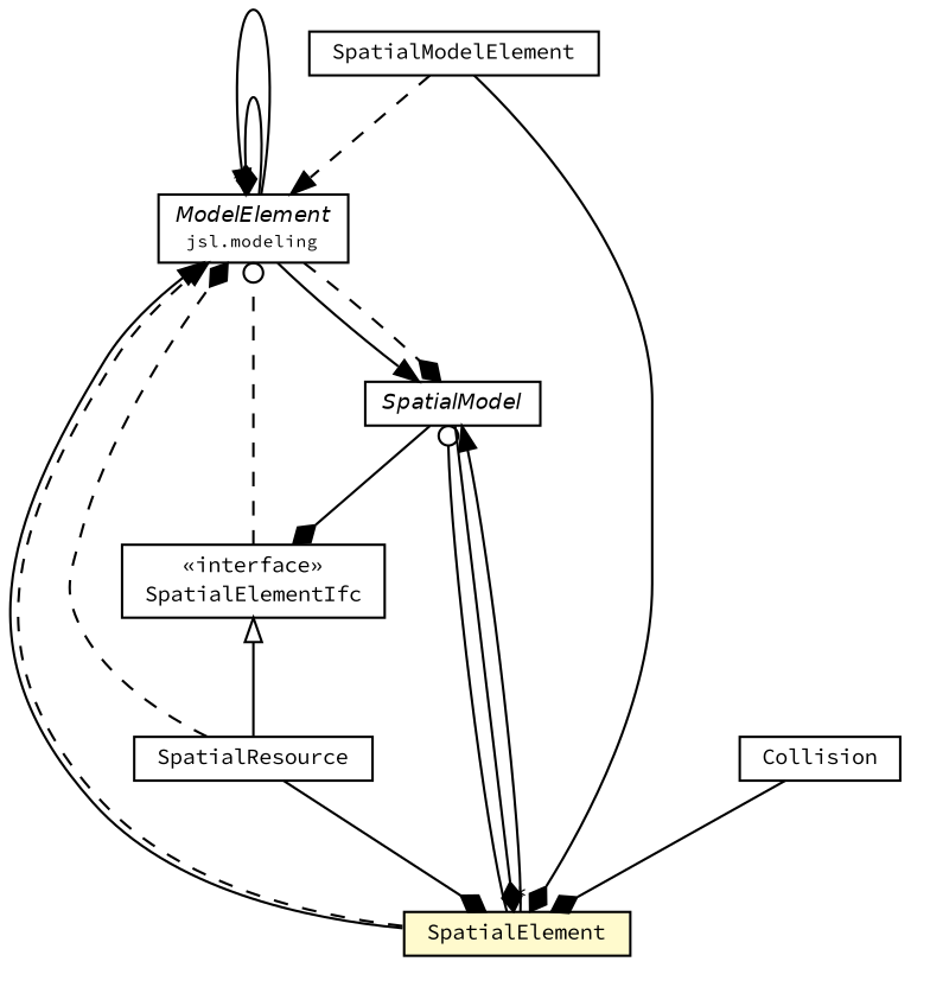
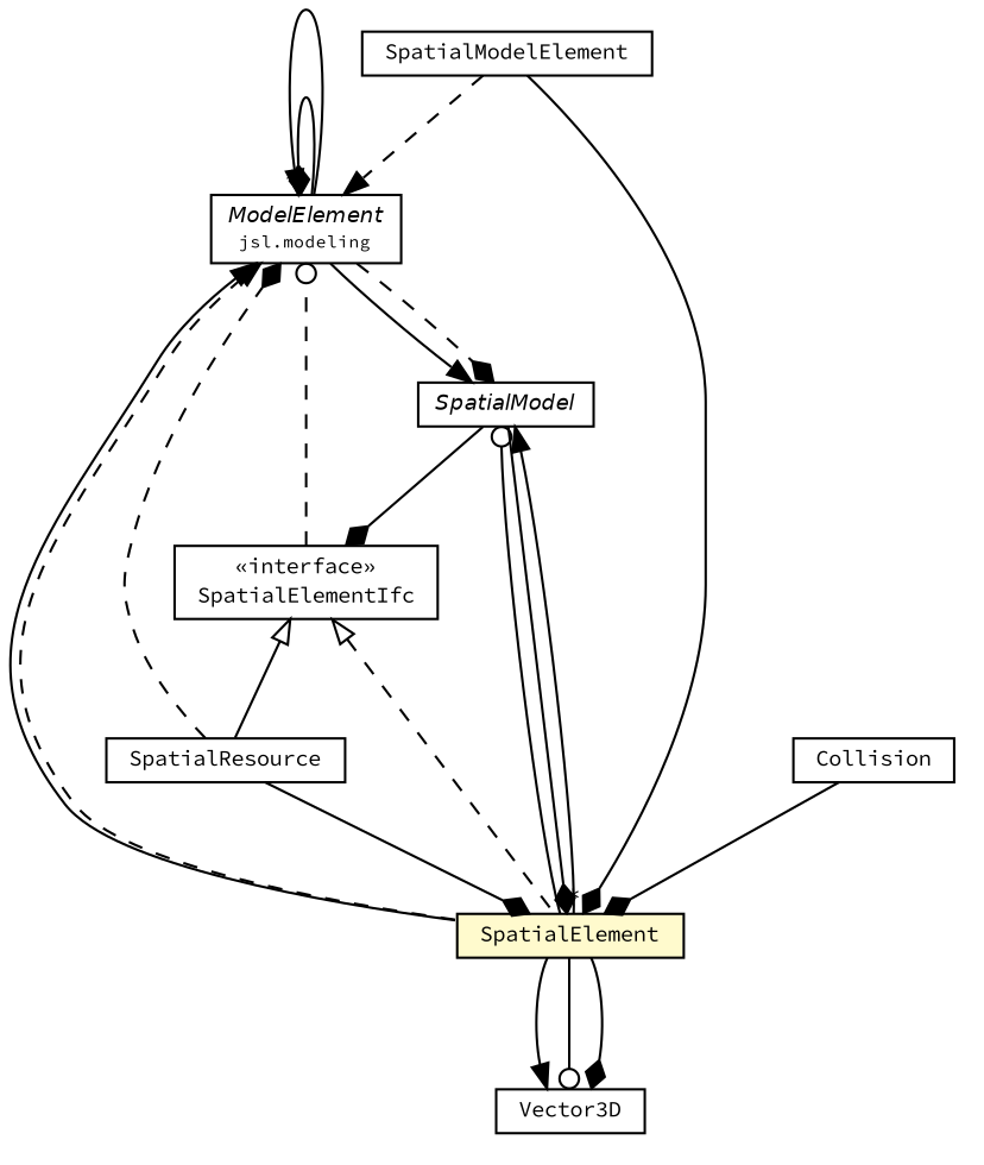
  digraph {
    fontname="Source Code Pro"
    nodesep=0.25
    ranksep=0.5
    node [fontcolor=black fontname="Source Code Pro" fontsize=9.0 shape=plaintext]
    edge [arrowhead=diamond color=black fontcolor=black fontname="Source Code Pro" fontsize=10.0 headport=p labelfontname=Helvetica labelfontsize=10 tailport=p]
    n1 [label=<<table title="jsl.modeling.ModelElement" border="0" cellborder="1" cellspacing="0" cellpadding="2" port="p" href="../../ModelElement.html"> 		<tr><td><table border="0" cellspacing="0" cellpadding="1"> <tr><td align="center" balign="center"><font face="Helvetica-Oblique"> ModelElement </font></td></tr> <tr><td align="center" balign="center"><font point-size="7.0"> jsl.modeling </font></td></tr> 		</table></td></tr> 		</table>>]
    n2 [label=<<table title="jsl.modeling.elements.spatial.SpatialModel" border="0" cellborder="1" cellspacing="0" cellpadding="2" port="p" href="./SpatialModel.html"> 		<tr><td><table border="0" cellspacing="0" cellpadding="1"> <tr><td align="center" balign="center"><font face="Helvetica-Oblique"> SpatialModel </font></td></tr> 		</table></td></tr> 		</table>>]
    n3 [label=<<table title="jsl.modeling.elements.spatial.SpatialElement" border="0" cellborder="1" cellspacing="0" cellpadding="2" port="p" bgcolor="lemonChiffon" href="./SpatialElement.html"> 		<tr><td><table border="0" cellspacing="0" cellpadding="1"> <tr><td align="center" balign="center"> SpatialElement </td></tr> 		</table></td></tr> 		</table>>]
    n4 [label=<<table title="jsl.modeling.elements.spatial.SpatialElementIfc" border="0" cellborder="1" cellspacing="0" cellpadding="2" port="p" href="./SpatialElementIfc.html"> 		<tr><td><table border="0" cellspacing="0" cellpadding="1"> <tr><td align="center" balign="center"> &#171;interface&#187; </td></tr> <tr><td align="center" balign="center"> SpatialElementIfc </td></tr> 		</table></td></tr> 		</table>>]
+   n5 [label=<<table title="jsl.modeling.elements.spatial.Vector3D" border="0" cellborder="1" cellspacing="0" cellpadding="2" port="p" href="./Vector3D.html"> 		<tr><td><table border="0" cellspacing="0" cellpadding="1"> <tr><td align="center" balign="center"> Vector3D </td></tr> 		</table></td></tr> 		</table>>]
    n6 [label=<<table title="jsl.modeling.elements.spatial.SpatialResource" border="0" cellborder="1" cellspacing="0" cellpadding="2" port="p" href="./SpatialResource.html"> 		<tr><td><table border="0" cellspacing="0" cellpadding="1"> <tr><td align="center" balign="center"> SpatialResource </td></tr> 		</table></td></tr> 		</table>>]
    n7 [label=<<table title="jsl.modeling.elements.spatial.SpatialModelElement" border="0" cellborder="1" cellspacing="0" cellpadding="2" port="p" href="./SpatialModelElement.html"> 		<tr><td><table border="0" cellspacing="0" cellpadding="1"> <tr><td align="center" balign="center"> SpatialModelElement </td></tr> 		</table></td></tr> 		</table>>]
    n8 [label=<<table title="jsl.modeling.elements.spatial.Collision" border="0" cellborder="1" cellspacing="0" cellpadding="2" port="p" href="./Collision.html"> 		<tr><td><table border="0" cellspacing="0" cellpadding="1"> <tr><td align="center" balign="center"> Collision </td></tr> 		</table></td></tr> 		</table>>]
    n1 -> n1 [headlabel="*"]
    n1 -> n1 [arrowhead=normal]
    n1 -> n2 [arrowhead=normal]
    n1 -> n2 [style=dashed]
    n2 -> n3 [headlabel="*"]
    n2 -> n4
    n3 -> n1 [arrowhead=normal]
    n3 -> n1 [arrowhead=normal style=dashed]
    n3 -> n2 [arrowhead=odot]
    n3 -> n2 [arrowhead=normal]
+   n3 -> n5 [arrowhead=normal]
+   n3 -> n5 [arrowhead=odot]
+   n3 -> n5
    n4 -> n1 [arrowhead=odot style=dashed]
+   n4 -> n3 [arrowtail=empty dir=back fontsize=10 style=dashed arrowhead="" color="" fontcolor=""]
    n4 -> n6 [arrowtail=empty dir=back fontsize=10 style=solid arrowhead="" color="" fontcolor=""]
    n6 -> n1 [style=dashed]
    n6 -> n3
    n7 -> n1 [arrowhead=normal style=dashed]
    n7 -> n3
    n8 -> n3
  }
